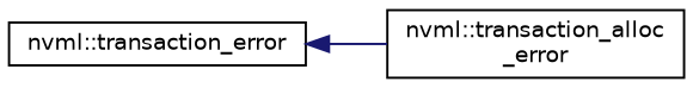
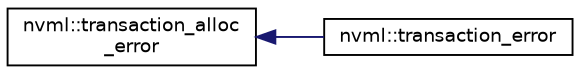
  digraph {
    rankdir=LR
    node [color=black fillcolor=white fontname=Helvetica fontsize=10 shape=record style=filled]
    n1 [height=0.2 label="nvml::transaction_error" width=0.4]
    n2 [height=0.2 label="nvml::transaction_alloc\l_error" width=0.4]
-   n1 -> n2 [color=midnightblue dir=back fontname=Helvetica fontsize=10 labelfontname=Helvetica labelfontsize=10 style=solid]
+   n2 -> n1 [color=midnightblue dir=back fontname=Helvetica fontsize=10 labelfontname=Helvetica labelfontsize=10 style=solid]
  }
